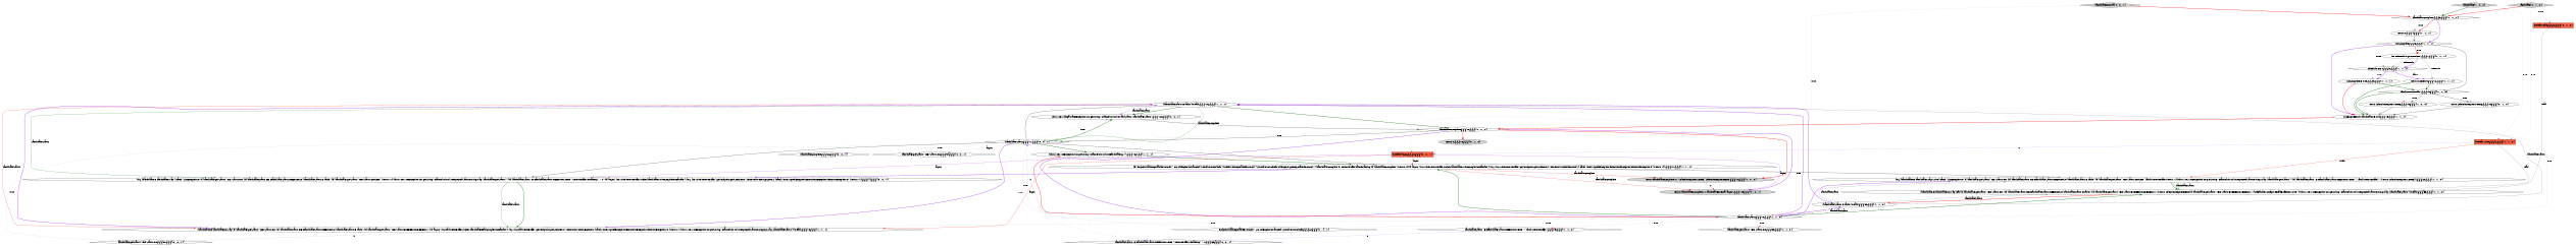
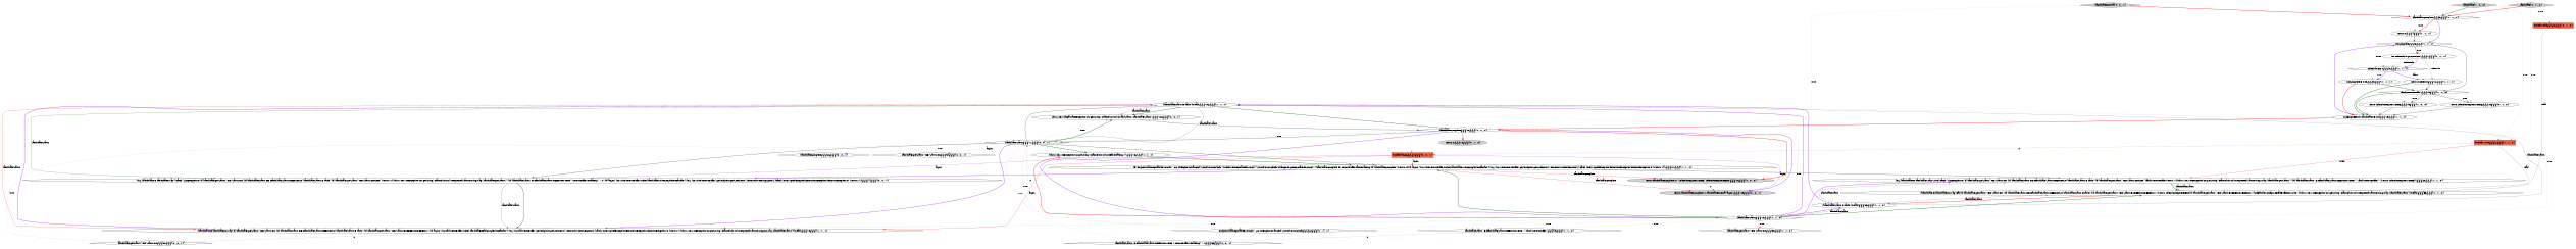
  digraph {
    node [fillcolor=white shape=ellipse style=filled]
    edge [arrowhead=vee color=darkgreen style=bold]
    n1 [label="{handshakeStatus = tasks()break}@@@102@@@['1', '1', '1']"]
    n2 [label="throw new IllegalStateException(sm.getString(\"channel.nio.ssl.invalidStatus\",handshakeStatus))@@@106@@@['0', '0', '1']"]
    n3 [label="{handshake = handshakeUnwrap()if (handshake.getStatus() == Status.OK) {if (handshakeStatus == HandshakeStatus.NEED_TASK) handshakeStatus = tasks()}if (handshake.getStatus() == Status.BUFFER_UNDERFLOW) {if (async) {sc.read(netInBuffer,socket,handshakeReadCompletionHandler)}{try {sc.read(netInBuffer).get(endpoint.getSoTimeout(),TimeUnit.MILLISECONDS)}catch (InterruptedException|ExecutionException|TimeoutException e) }return 1}{throw new IOException(sm.getString(\"channel.nio.ssl.unexpectedStatusDuringUnwrap\",handshakeStatus))}break}@@@78@@@['1', '1', '1']"]
    n4 [label="!handshakeComplete@@@16@@@['1', '1', '1']" shape=diamond]
    n5 [label="{try {handshake = handshakeWrap()}catch (SSLException e) if (handshake.getStatus() == Status.OK) {if (handshakeStatus == HandshakeStatus.NEED_TASK) handshakeStatus = tasks()}if (handshake.getStatus() == Status.CLOSED) {return -1}{throw new IOException(sm.getString(\"channel.nio.ssl.unexpectedStatusDuringWrap\",handshake.getStatus()))}if (handshakeStatus != HandshakeStatus.NEED_UNWRAP || netOutBuffer.remaining() > 0) {if (async) {sc.write(netOutBuffer,socket,handshakeWriteCompletionHandler)}{try {sc.write(netOutBuffer).get(endpoint.getSoTimeout(),TimeUnit.MILLISECONDS)}catch (InterruptedException|ExecutionException|TimeoutException e) }return 1}}@@@44@@@['0', '0', '1']"]
    n6 [label="handshakeStatus@@@17@@@['0', '0', '1']" shape=diamond]
    n7 [label="handshake.getStatus() == Status.OK@@@80@@@['0', '0', '1']" shape=diamond]
    n8 [fillcolor=lightgray label="return handshakeComplete? 0: handshakeInternal(async)@@@109@@@['0', '0', '1']"]
    n9 [fillcolor=lightgray label="return 0@@@76@@@['0', '1', '0']"]
    n10 [label="handshakeStatus@@@18@@@['1', '1', '0']" shape=diamond]
    n11 [fillcolor=lightgray label="return handshakeComplete? 0: (SelectionKey.OP_WRITE | SelectionKey.OP_READ)@@@76@@@['1', '0', '0']"]
    n12 [label="{if (endpoint.hasNegotiableProtocols() && sslEngine instanceof SSLUtil.ProtocolInfo) {socket.setNegotiatedProtocol(((SSLUtil.ProtocolInfo)sslEngine).getNegotiatedProtocol())}handshakeComplete = !netOutBuffer.hasRemaining()if (handshakeComplete) {return 0}{if (async) {sc.write(netOutBuffer,socket,handshakeWriteCompletionHandler)}{try {sc.write(netOutBuffer).get(endpoint.getSoTimeout(),TimeUnit.MILLISECONDS)}catch (InterruptedException|ExecutionException|TimeoutException e) }return 1}}@@@21@@@['1', '1', '1']"]
    n13 [label="handshakeStatus != HandshakeStatus.NEED_UNWRAP || netOutBuffer.remaining() > 0@@@63@@@['0', '0', '1']" shape=diamond]
    n14 [label="handshakeComplete@@@26@@@['0', '0', '1']" shape=diamond]
    n15 [label="endpoint.hasNegotiableProtocols() && sslEngine instanceof SSLUtil.ProtocolInfo@@@22@@@['1', '1', '1']" shape=diamond]
    n16 [label="handshake.getStatus() == Status.OK@@@54@@@['0', '0', '1']" shape=diamond]
    n17 [label="{throw new IOException(sm.getString(\"channel.nio.ssl.notHandshaking\"))}@@@18@@@['1', '1', '1']"]
    n18 [fillcolor=tomato label="boolean async@@@2@@@['0', '0', '1']" shape=box]
    n19 [label="{try {handshake = handshakeWrap(write)}catch (SSLException e) if (handshake.getStatus() == Status.OK) {if (handshakeStatus == HandshakeStatus.NEED_TASK) handshakeStatus = tasks()}if (handshake.getStatus() == Status.CLOSED) {flush(netOutBuffer)return -1}{throw new IOException(sm.getString(\"channel.nio.ssl.unexpectedStatusDuringWrap\",handshake.getStatus()))}if (handshakeStatus != HandshakeStatus.NEED_UNWRAP || (!flush(netOutBuffer))) {return SelectionKey.OP_WRITE}}@@@29@@@['1', '1', '0']"]
    n20 [fillcolor=lightgray label="handshake['0', '1', '0']" shape=diamond]
    n21 [fillcolor=tomato label="boolean read@@@2@@@['0', '1', '0']" shape=box]
    n22 [fillcolor=tomato label="boolean write@@@2@@@['1', '1', '0']" shape=box]
    n23 [label="handshakeComplete@@@3@@@['1', '1', '1']" shape=diamond]
    n24 [label="{handshake = handshakeUnwrap(read)if (handshake.getStatus() == Status.OK) {if (handshakeStatus == HandshakeStatus.NEED_TASK) handshakeStatus = tasks()}if (handshake.getStatus() == Status.BUFFER_UNDERFLOW) {return SelectionKey.OP_READ}if (handshake.getStatus() == Status.BUFFER_OVERFLOW) {bufHandler.configureReadBufferForWrite()}{throw new IOException(sm.getString(\"channel.nio.ssl.unexpectedStatusDuringWrap\",handshakeStatus))}break}@@@53@@@['1', '1', '0']"]
    n25 [label="return 0@@@4@@@['1', '1', '1']"]
    n26 [label="!sniComplete@@@6@@@['1', '1', '1']" shape=diamond]
    n27 [label="SSLEngineResult handshake = null@@@15@@@['1', '1', '1']"]
    n28 [label="!flush(netOutBuffer)@@@15@@@['1', '1', '0']" shape=diamond]
    n29 [label="int sniResult = processSNI()@@@7@@@['1', '1', '1']"]
    n30 [label="sniResult == 0@@@8@@@['1', '1', '1']" shape=diamond]
    n31 [label="return SelectionKey.OP_WRITE@@@15@@@['1', '0', '0']"]
    n32 [label="return SelectionKey.OP_WRITE@@@15@@@['0', '1', '0']"]
    n33 [label="return sniResult@@@12@@@['1', '1', '1']"]
    n34 [label="sniComplete = true@@@9@@@['1', '1', '1']"]
    n35 [label="handshake.getStatus() == Status.OK@@@39@@@['1', '1', '0']" shape=diamond]
    n36 [label="handshakeStatus != HandshakeStatus.NEED_UNWRAP || (!flush(netOutBuffer))@@@49@@@['1', '1', '0']" shape=diamond]
    n37 [label="{handshakeStatus = tasks()break}@@@69@@@['1', '1', '0']"]
    n38 [fillcolor=lightgray label="handshakeInternal['0', '0', '1']" shape=diamond]
    n39 [fillcolor=lightgray label="handshake['1', '0', '0']" shape=diamond]
    n1 -> n2 [arrowhead=normal]
    n1 -> n2 [arrowhead=normal color=purple label=handshakeStatus style=solid]
    n1 -> n3 [arrowhead=normal color=red label=handshakeStatus style=solid]
    n1 -> n4 [arrowhead=normal]
    n1 -> n5 [label=handshakeStatus style=solid]
-   n1 -> n6 [label=handshakeComplete style=solid]
+   n1 -> n6 [label=handshakeStatus style=solid]
    n2 -> n4 [color=gray40]
    n3 -> n1 [color=purple]
    n3 -> n7 [arrowhead=normal color=gray40 label=0 style=dashed]
    n4 -> n6 [arrowhead=normal label=true style=dotted]
    n4 -> n6 [color=gray40]
    n4 -> n8 [arrowhead=normal color=purple]
    n4 -> n9 [color=red]
    n4 -> n10 [arrowhead=normal color=purple]
    n4 -> n10 [color=red label=true style=dotted]
    n4 -> n11 [color=red]
    n5 -> n3 [label=handshakeStatus style=solid]
    n5 -> n3 [arrowhead=normal]
    n6 -> n1 [arrowhead=normal color=gray40]
    n6 -> n2
    n6 -> n2 [color=purple label=true style=dotted]
    n6 -> n3 [arrowhead=normal color=purple]
    n6 -> n5 [color=gray40]
    n6 -> n7 [label=true style=dotted]
    n6 -> n12 [color=gray40]
    n6 -> n13 [arrowhead=normal color=purple label=true style=dotted]
    n6 -> n14 [color=purple label=true style=dotted]
    n6 -> n15 [label=true style=dotted]
    n6 -> n16 [label=async style=dotted]
    n6 -> n17 [arrowhead=normal]
    n10 -> n1 [arrowhead=normal color=purple]
    n10 -> n1 [arrowhead=normal color=gray40 label=true style=dotted]
    n10 -> n3 [label=true style=dotted]
    n10 -> n6 [arrowhead=normal color=purple label=0 style=dashed]
    n10 -> n12 [arrowhead=normal]
    n10 -> n15 [arrowhead=normal color=gray40 label=true style=dotted]
    n10 -> n17 [arrowhead=normal color=red]
    n10 -> n19 [arrowhead=normal color=purple]
    n10 -> n24
    n10 -> n35 [color=red label=true style=dotted]
    n10 -> n36 [color=red label=true style=dotted]
    n10 -> n37 [color=purple]
    n11 -> n8 [arrowhead=normal color=red label=0 style=dashed]
    n12 -> n5 [arrowhead=normal color=purple]
    n12 -> n8 [arrowhead=normal color=red label=handshakeComplete style=solid]
    n12 -> n11 [arrowhead=normal color=red label=handshakeComplete style=solid]
    n12 -> n19 [arrowhead=normal color=gray40]
    n17 -> n12
    n18 -> n3 [arrowhead=normal color=red label=async style=solid]
    n18 -> n5 [color=purple label=async style=solid]
    n18 -> n8 [color=purple label=async style=solid]
    n18 -> n12 [color=red label=async style=solid]
    n19 -> n24 [label=handshakeStatus style=solid]
    n19 -> n24
    n20 -> n21 [label=true style=dotted]
    n20 -> n22 [arrowhead=normal color=gray40 label=true style=dotted]
    n20 -> n23 [arrowhead=normal color=red]
    n21 -> n24 [color=gray40 label=read style=solid]
    n22 -> n18 [arrowhead=normal color=purple label=0 style=dashed]
    n22 -> n19 [color=red label=write style=solid]
    n22 -> n24 [color=gray40 label=read style=solid]
    n23 -> n25 [arrowhead=normal color=red]
    n23 -> n25 [label=true style=dotted]
    n23 -> n26 [arrowhead=normal color=purple]
    n24 -> n37 [arrowhead=normal color=red]
    n25 -> n26 [color=gray40]
-   n26 -> n27 [color=purple]
+   n27 -> n26 [color=purple]
    n26 -> n28 [arrowhead=normal color=gray40]
    n26 -> n29 [arrowhead=normal label=true style=dotted]
    n26 -> n29 [arrowhead=normal color=red]
    n26 -> n30 [label=true style=dotted]
    n27 -> n4 [color=red]
    n28 -> n27
    n28 -> n31 [arrowhead=normal color=red label=true style=dotted]
    n28 -> n31 [color=gray40]
    n28 -> n32 [color=gray40]
    n28 -> n32 [arrowhead=normal color=purple label=true style=dotted]
    n29 -> n30 [color=gray40 label=sniResult style=solid]
    n29 -> n30 [color=purple]
    n29 -> n33 [arrowhead=normal color=gray40 label=sniResult style=solid]
    n30 -> n33 [arrowhead=normal color=purple]
    n30 -> n33 [arrowhead=normal color=purple label=false style=dotted]
    n30 -> n34 [color=purple label=true style=dotted]
    n30 -> n34 [arrowhead=normal color=purple]
    n31 -> n27 [color=gray40]
    n32 -> n27 [arrowhead=normal color=gray40]
    n33 -> n27 [arrowhead=normal]
    n33 -> n28
    n34 -> n27 [arrowhead=normal color=red]
    n34 -> n28
    n36 -> n13 [arrowhead=normal color=purple label=0 style=dashed]
    n37 -> n1 [color=gray40 label=handshakeStatus style=solid]
    n37 -> n1 [color=purple]
    n37 -> n10 [color=gray40 label=handshakeStatus style=solid]
    n37 -> n19 [color=gray40 label=handshakeStatus style=solid]
    n37 -> n24 [color=gray40 label=handshakeStatus style=solid]
    n38 -> n18 [color=gray40 label=true style=dotted]
    n38 -> n23 [color=red]
    n39 -> n22 [color=red label=true style=dotted]
    n39 -> n23
  }
